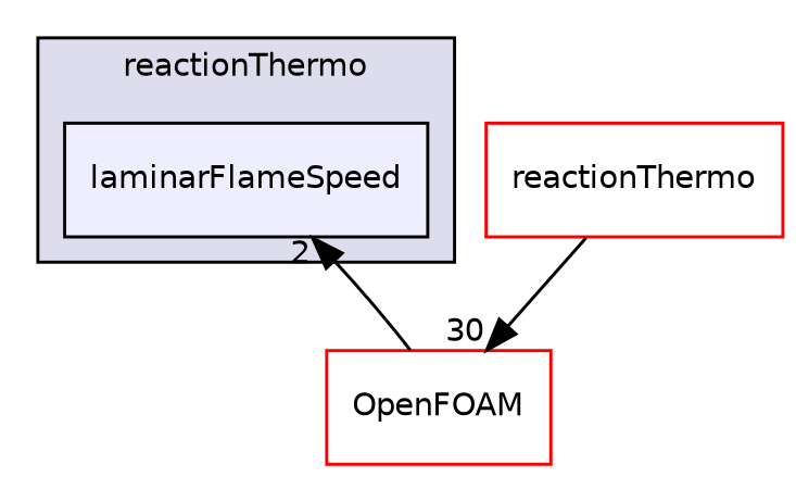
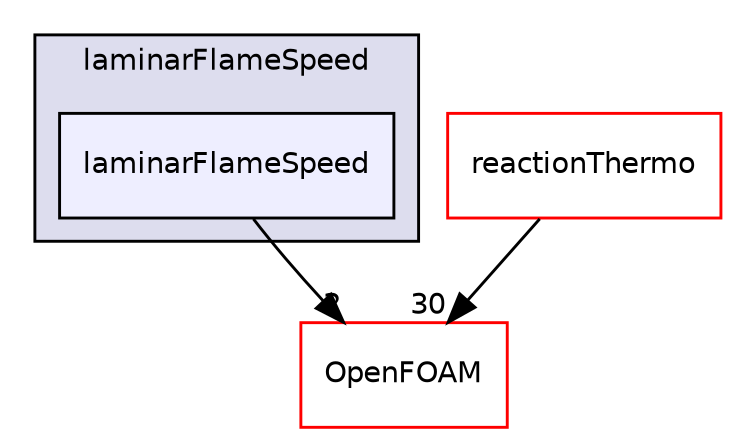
  digraph {
    compound=true
    node [fontname=Helvetica fontsize=10 shape=box color=red]
    edge [labeldistance=1.5 labelfontname=Helvetica labelfontsize=10]
    n1 [fillcolor="#eeeeff" label=laminarFlameSpeed pencolor=black style=filled color=""]
    n2 [label=OpenFOAM]
    n3 [label=reactionThermo]
    subgraph cluster_1 {
      bgcolor="#ddddee"
      fontname=Helvetica
      fontsize=10
-     label=reactionThermo
+     label=laminarFlameSpeed
      pencolor=black
      n1
    }
-   n2 -> n1 [headlabel=2]
+   n1 -> n2 [headlabel=2]
    n3 -> n2 [headlabel=30]
  }
